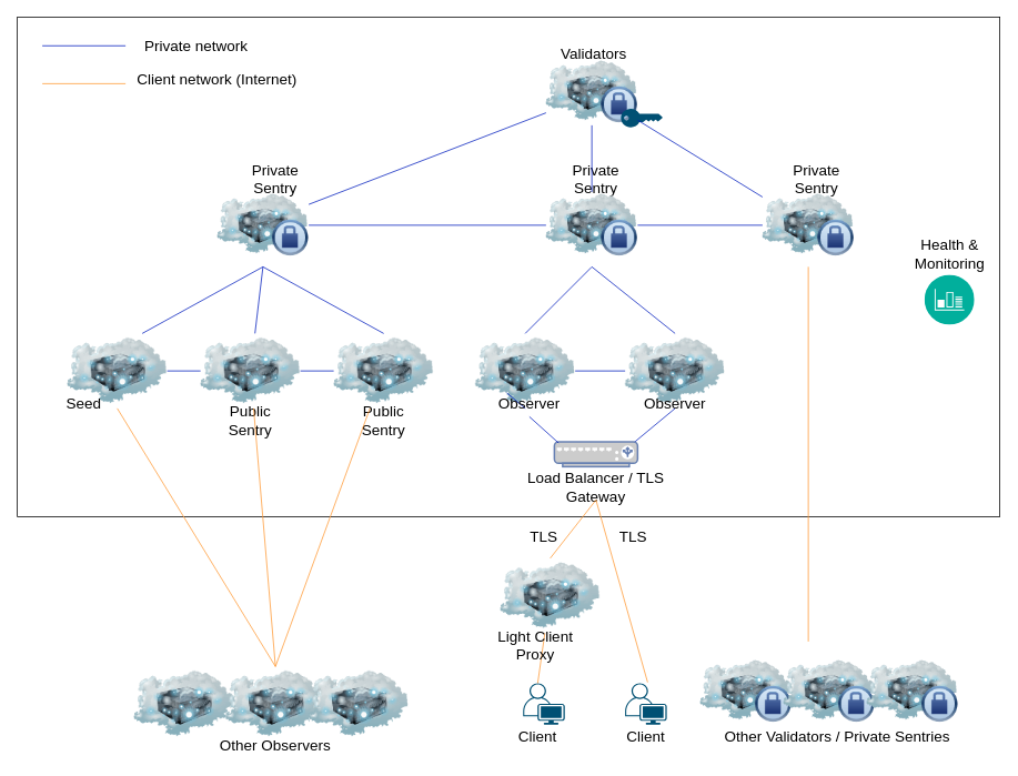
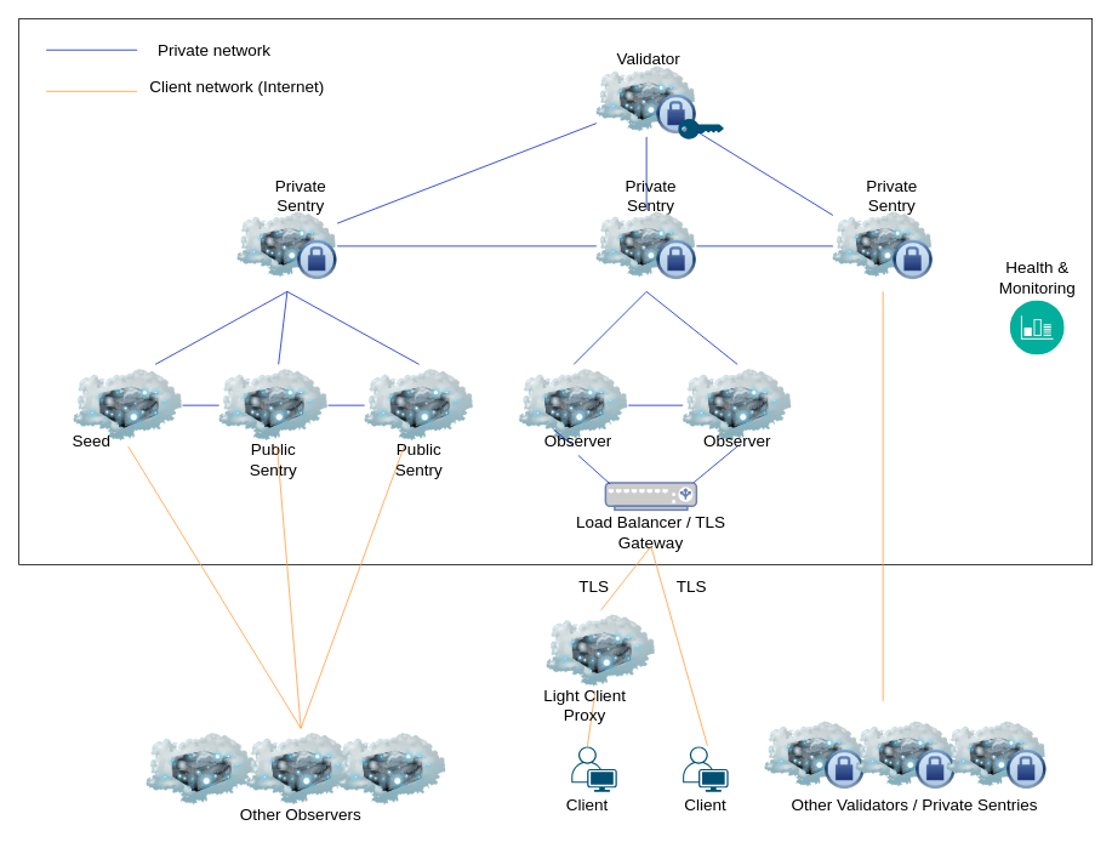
  <mxCell id="0" />
  <mxCell id="1" parent="0" />
  <mxCell id="2" value="" style="rounded=0;whiteSpace=wrap;html=1;glass=0;fillColor=none;" parent="1" vertex="1"><mxGeometry x="20" y="20" width="1180" height="600" as="geometry" /></mxCell>
  <mxCell id="3" value="" style="image;html=1;image=img/lib/clip_art/networking/Cloud_Server_128x128.png" parent="1" vertex="1"><mxGeometry x="570" y="400" width="120" height="90" as="geometry" /></mxCell>
  <mxCell id="4" value="" style="image;html=1;image=img/lib/clip_art/networking/Cloud_Server_128x128.png" parent="1" vertex="1"><mxGeometry x="750" y="400" width="120" height="90" as="geometry" /></mxCell>
  <mxCell id="5" value="" style="endArrow=none;html=1;rounded=0;exitX=1;exitY=0.5;exitDx=0;exitDy=0;entryX=0;entryY=0.5;entryDx=0;entryDy=0;fillColor=#0050ef;strokeColor=#001DBC;" parent="1" source="3" target="4" edge="1"><mxGeometry width="50" height="50" relative="1" as="geometry"><mxPoint x="1070" y="610" as="sourcePoint" /><mxPoint x="1120" y="560" as="targetPoint" /></mxGeometry></mxCell>
  <mxCell id="6" value="" style="endArrow=none;html=1;rounded=0;exitX=0.95;exitY=0.05;exitDx=0;exitDy=0;entryX=0.5;entryY=1;entryDx=0;entryDy=0;fillColor=#0050ef;strokeColor=#001DBC;exitPerimeter=0;" parent="1" source="13" target="4" edge="1"><mxGeometry width="50" height="50" relative="1" as="geometry"><mxPoint x="1090" y="650" as="sourcePoint" /><mxPoint x="1140" y="600" as="targetPoint" /></mxGeometry></mxCell>
  <mxCell id="7" value="" style="endArrow=none;html=1;rounded=0;exitX=0.05;exitY=0.05;exitDx=0;exitDy=0;entryX=0.5;entryY=1;entryDx=0;entryDy=0;fillColor=#0050ef;strokeColor=#001DBC;exitPerimeter=0;startArrow=none;" parent="1" source="59" target="3" edge="1"><mxGeometry width="50" height="50" relative="1" as="geometry"><mxPoint x="1090" y="650" as="sourcePoint" /><mxPoint x="1140" y="600" as="targetPoint" /></mxGeometry></mxCell>
  <mxCell id="8" value="" style="endArrow=none;html=1;rounded=0;fillColor=#008a00;strokeColor=#FF9933;" parent="1" source="32" edge="1"><mxGeometry width="50" height="50" relative="1" as="geometry"><mxPoint x="980" y="495" as="sourcePoint" /><mxPoint x="970" y="770" as="targetPoint" /></mxGeometry></mxCell>
  <mxCell id="9" value="&lt;font style=&quot;font-size: 18px&quot;&gt;Observer&lt;/font&gt;" style="text;html=1;strokeColor=none;fillColor=none;align=center;verticalAlign=middle;whiteSpace=wrap;rounded=0;" parent="1" vertex="1"><mxGeometry x="780" y="470" width="60" height="30" as="geometry" /></mxCell>
  <mxCell id="10" value="&lt;font style=&quot;font-size: 18px&quot;&gt;Private Sentry&lt;/font&gt;" style="text;html=1;strokeColor=none;fillColor=none;align=center;verticalAlign=middle;whiteSpace=wrap;rounded=0;" parent="1" vertex="1"><mxGeometry x="685" y="200" width="60" height="30" as="geometry" /></mxCell>
  <mxCell id="11" value="" style="aspect=fixed;perimeter=ellipsePerimeter;html=1;align=center;shadow=0;dashed=0;fontColor=#4277BB;labelBackgroundColor=#ffffff;fontSize=12;spacingTop=3;image;image=img/lib/ibm/management/monitoring_metrics.svg;" parent="1" vertex="1"><mxGeometry x="1110" y="330" width="60" height="60" as="geometry" /></mxCell>
  <mxCell id="12" value="&lt;font style=&quot;font-size: 18px&quot;&gt;Health &amp;amp; Monitoring&lt;/font&gt;" style="text;html=1;strokeColor=none;fillColor=none;align=center;verticalAlign=middle;whiteSpace=wrap;rounded=0;" parent="1" vertex="1"><mxGeometry x="1110" y="290" width="60" height="30" as="geometry" /></mxCell>
  <mxCell id="13" value="" style="fontColor=#0066CC;verticalAlign=top;verticalLabelPosition=bottom;labelPosition=center;align=center;html=1;outlineConnect=0;fillColor=#CCCCCC;strokeColor=#6881B3;gradientColor=none;gradientDirection=north;strokeWidth=2;shape=mxgraph.networks.load_balancer;" parent="1" vertex="1"><mxGeometry x="665" y="530" width="100" height="30" as="geometry" /></mxCell>
  <mxCell id="14" value="&lt;font style=&quot;font-size: 18px&quot;&gt;Load Balancer / TLS Gateway&lt;/font&gt;" style="text;html=1;strokeColor=none;fillColor=none;align=center;verticalAlign=middle;whiteSpace=wrap;rounded=0;" parent="1" vertex="1"><mxGeometry x="630" y="570" width="170" height="30" as="geometry" /></mxCell>
  <mxCell id="15" value="" style="image;html=1;image=img/lib/clip_art/networking/Cloud_Server_Private_128x128.png" parent="1" vertex="1"><mxGeometry x="655" y="60" width="110" height="100" as="geometry" /></mxCell>
  <mxCell id="16" value="" style="points=[[0,0.5,0],[0.24,0,0],[0.5,0.28,0],[0.995,0.475,0],[0.5,0.72,0],[0.24,1,0]];verticalLabelPosition=bottom;sketch=0;html=1;verticalAlign=top;aspect=fixed;align=center;pointerEvents=1;shape=mxgraph.cisco19.key;fillColor=#005073;strokeColor=none;" parent="1" vertex="1"><mxGeometry x="745" y="130" width="50" height="22.5" as="geometry" /></mxCell>
- <mxCell id="17" value="&lt;font style=&quot;font-size: 18px&quot;&gt;Validators&amp;nbsp;&lt;/font&gt;" style="text;html=1;strokeColor=none;fillColor=none;align=center;verticalAlign=middle;whiteSpace=wrap;rounded=0;" parent="1" vertex="1"><mxGeometry x="630" y="50" width="170" height="30" as="geometry" /></mxCell>
+ <mxCell id="17" value="&lt;font style=&quot;font-size: 18px&quot;&gt;Validator&amp;nbsp;&lt;/font&gt;" style="text;html=1;strokeColor=none;fillColor=none;align=center;verticalAlign=middle;whiteSpace=wrap;rounded=0;" parent="1" vertex="1"><mxGeometry x="630" y="50" width="170" height="30" as="geometry" /></mxCell>
  <mxCell id="18" value="" style="image;html=1;image=img/lib/clip_art/networking/Cloud_Server_Private_128x128.png" parent="1" vertex="1"><mxGeometry x="840" y="780" width="110" height="100" as="geometry" /></mxCell>
  <mxCell id="19" value="" style="image;html=1;image=img/lib/clip_art/networking/Cloud_Server_Private_128x128.png" parent="1" vertex="1"><mxGeometry x="940" y="780" width="110" height="100" as="geometry" /></mxCell>
  <mxCell id="20" value="" style="image;html=1;image=img/lib/clip_art/networking/Cloud_Server_Private_128x128.png" parent="1" vertex="1"><mxGeometry x="1040" y="780" width="110" height="100" as="geometry" /></mxCell>
  <mxCell id="21" value="&lt;font style=&quot;font-size: 18px&quot;&gt;Other Validators / Private Sentries&lt;/font&gt;" style="text;html=1;strokeColor=none;fillColor=none;align=center;verticalAlign=middle;whiteSpace=wrap;rounded=0;" parent="1" vertex="1"><mxGeometry x="850" y="870" width="310" height="30" as="geometry" /></mxCell>
  <mxCell id="22" value="" style="image;html=1;image=img/lib/clip_art/networking/Cloud_Server_128x128.png" parent="1" vertex="1"><mxGeometry x="400" y="400" width="120" height="90" as="geometry" /></mxCell>
  <mxCell id="23" value="&lt;font style=&quot;font-size: 18px&quot;&gt;Public Sentry&lt;/font&gt;" style="text;html=1;strokeColor=none;fillColor=none;align=center;verticalAlign=middle;whiteSpace=wrap;rounded=0;" parent="1" vertex="1"><mxGeometry x="430" y="490" width="60" height="30" as="geometry" /></mxCell>
  <mxCell id="24" value="" style="points=[[0.35,0,0],[0.98,0.51,0],[1,0.71,0],[0.67,1,0],[0,0.795,0],[0,0.65,0]];verticalLabelPosition=bottom;sketch=0;html=1;verticalAlign=top;aspect=fixed;align=center;pointerEvents=1;shape=mxgraph.cisco19.user;fillColor=#005073;strokeColor=none;" parent="1" vertex="1"><mxGeometry x="750" y="820" width="50" height="50" as="geometry" /></mxCell>
  <mxCell id="25" value="&lt;font size=&quot;4&quot;&gt;Client&lt;/font&gt;" style="text;html=1;strokeColor=none;fillColor=none;align=center;verticalAlign=middle;whiteSpace=wrap;rounded=0;" parent="1" vertex="1"><mxGeometry x="690" y="870" width="170" height="30" as="geometry" /></mxCell>
  <mxCell id="26" value="" style="image;html=1;image=img/lib/clip_art/networking/Cloud_Server_128x128.png" parent="1" vertex="1"><mxGeometry x="160" y="800" width="120" height="90" as="geometry" /></mxCell>
  <mxCell id="27" value="" style="image;html=1;image=img/lib/clip_art/networking/Cloud_Server_128x128.png" parent="1" vertex="1"><mxGeometry x="270" y="800" width="120" height="90" as="geometry" /></mxCell>
  <mxCell id="28" value="" style="image;html=1;image=img/lib/clip_art/networking/Cloud_Server_128x128.png" parent="1" vertex="1"><mxGeometry x="370" y="800" width="120" height="90" as="geometry" /></mxCell>
  <mxCell id="29" value="&lt;font style=&quot;font-size: 18px&quot;&gt;Other Observers&lt;/font&gt;" style="text;html=1;strokeColor=none;fillColor=none;align=center;verticalAlign=middle;whiteSpace=wrap;rounded=0;" parent="1" vertex="1"><mxGeometry x="175" y="880" width="310" height="30" as="geometry" /></mxCell>
  <mxCell id="30" value="" style="endArrow=none;html=1;rounded=0;fillColor=#008a00;strokeColor=#FF9933;entryX=0.5;entryY=0;entryDx=0;entryDy=0;" parent="1" source="22" target="27" edge="1"><mxGeometry width="50" height="50" relative="1" as="geometry"><mxPoint x="990" y="505" as="sourcePoint" /><mxPoint x="985" y="780" as="targetPoint" /></mxGeometry></mxCell>
  <mxCell id="31" value="" style="image;html=1;image=img/lib/clip_art/networking/Cloud_Server_128x128.png" parent="1" vertex="1"><mxGeometry x="240" y="400" width="120" height="90" as="geometry" /></mxCell>
  <mxCell id="32" value="" style="image;html=1;image=img/lib/clip_art/networking/Cloud_Server_Private_128x128.png" parent="1" vertex="1"><mxGeometry x="915" y="220" width="110" height="100" as="geometry" /></mxCell>
  <mxCell id="33" value="" style="image;html=1;image=img/lib/clip_art/networking/Cloud_Server_Private_128x128.png" parent="1" vertex="1"><mxGeometry x="655" y="220" width="110" height="100" as="geometry" /></mxCell>
  <mxCell id="34" value="" style="image;html=1;image=img/lib/clip_art/networking/Cloud_Server_Private_128x128.png" parent="1" vertex="1"><mxGeometry x="260" y="220" width="110" height="100" as="geometry" /></mxCell>
  <mxCell id="35" value="&lt;font style=&quot;font-size: 18px&quot;&gt;Private Sentry&lt;/font&gt;" style="text;html=1;strokeColor=none;fillColor=none;align=center;verticalAlign=middle;whiteSpace=wrap;rounded=0;" parent="1" vertex="1"><mxGeometry x="950" y="200" width="60" height="30" as="geometry" /></mxCell>
  <mxCell id="36" value="&lt;font style=&quot;font-size: 18px&quot;&gt;Private Sentry&lt;/font&gt;" style="text;html=1;strokeColor=none;fillColor=none;align=center;verticalAlign=middle;whiteSpace=wrap;rounded=0;" parent="1" vertex="1"><mxGeometry x="300" y="200" width="60" height="30" as="geometry" /></mxCell>
  <mxCell id="37" value="" style="image;html=1;image=img/lib/clip_art/networking/Cloud_Server_128x128.png" parent="1" vertex="1"><mxGeometry x="80" y="400" width="120" height="90" as="geometry" /></mxCell>
  <mxCell id="38" value="&lt;font style=&quot;font-size: 18px&quot;&gt;Public Sentry&lt;/font&gt;" style="text;html=1;strokeColor=none;fillColor=none;align=center;verticalAlign=middle;whiteSpace=wrap;rounded=0;" parent="1" vertex="1"><mxGeometry x="270" y="490" width="60" height="30" as="geometry" /></mxCell>
  <mxCell id="39" value="" style="endArrow=none;html=1;rounded=0;fillColor=#008a00;strokeColor=#FF9933;entryX=0.5;entryY=0;entryDx=0;entryDy=0;" parent="1" source="31" target="27" edge="1"><mxGeometry width="50" height="50" relative="1" as="geometry"><mxPoint x="442.609" y="505" as="sourcePoint" /><mxPoint x="320" y="680" as="targetPoint" /></mxGeometry></mxCell>
  <mxCell id="40" value="" style="endArrow=none;html=1;rounded=0;fillColor=#008a00;strokeColor=#FF9933;exitX=0.5;exitY=1;exitDx=0;exitDy=0;entryX=0.5;entryY=0;entryDx=0;entryDy=0;" parent="1" source="37" target="27" edge="1"><mxGeometry width="50" height="50" relative="1" as="geometry"><mxPoint x="452.609" y="515" as="sourcePoint" /><mxPoint x="320" y="680" as="targetPoint" /></mxGeometry></mxCell>
  <mxCell id="41" value="&lt;font style=&quot;font-size: 18px&quot;&gt;Seed&lt;/font&gt;" style="text;html=1;strokeColor=none;fillColor=none;align=center;verticalAlign=middle;whiteSpace=wrap;rounded=0;" parent="1" vertex="1"><mxGeometry x="70" y="470" width="60" height="30" as="geometry" /></mxCell>
  <mxCell id="42" value="" style="endArrow=none;html=1;rounded=0;entryX=0.5;entryY=0.9;entryDx=0;entryDy=0;fillColor=#0050ef;strokeColor=#001DBC;entryPerimeter=0;" parent="1" target="15" edge="1"><mxGeometry width="50" height="50" relative="1" as="geometry"><mxPoint x="710" y="230" as="sourcePoint" /><mxPoint x="780" y="455" as="targetPoint" /></mxGeometry></mxCell>
  <mxCell id="43" value="" style="endArrow=none;html=1;rounded=0;fillColor=#0050ef;strokeColor=#001DBC;" parent="1" source="32" target="15" edge="1"><mxGeometry width="50" height="50" relative="1" as="geometry"><mxPoint x="720" y="240" as="sourcePoint" /><mxPoint x="710" as="targetPoint" y="160" /></mxGeometry></mxCell>
  <mxCell id="44" value="" style="endArrow=none;html=1;rounded=0;fillColor=#0050ef;strokeColor=#001DBC;entryX=0;entryY=0.75;entryDx=0;entryDy=0;exitX=1;exitY=0.25;exitDx=0;exitDy=0;" parent="1" source="34" target="15" edge="1"><mxGeometry width="50" height="50" relative="1" as="geometry"><mxPoint x="925" y="246.154" as="sourcePoint" /><mxPoint x="775" y="153.846" as="targetPoint" /></mxGeometry></mxCell>
  <mxCell id="45" value="" style="endArrow=none;html=1;rounded=0;exitX=1;exitY=0.5;exitDx=0;exitDy=0;entryX=0;entryY=0.5;entryDx=0;entryDy=0;fillColor=#0050ef;strokeColor=#001DBC;" parent="1" source="34" target="33" edge="1"><mxGeometry width="50" height="50" relative="1" as="geometry"><mxPoint x="680" y="455" as="sourcePoint" /><mxPoint x="780" y="455" as="targetPoint" /></mxGeometry></mxCell>
  <mxCell id="46" value="" style="endArrow=none;html=1;rounded=0;exitX=1;exitY=0.5;exitDx=0;exitDy=0;fillColor=#0050ef;strokeColor=#001DBC;" parent="1" source="33" target="32" edge="1"><mxGeometry width="50" height="50" relative="1" as="geometry"><mxPoint x="380" y="280" as="sourcePoint" /><mxPoint x="665" y="280" as="targetPoint" /></mxGeometry></mxCell>
  <mxCell id="47" value="" style="endArrow=none;html=1;rounded=0;fillColor=#008a00;strokeColor=#FF9933;exitX=0.5;exitY=1;exitDx=0;exitDy=0;entryX=0.54;entryY=-0.02;entryDx=0;entryDy=0;entryPerimeter=0;" parent="1" source="14" target="24" edge="1"><mxGeometry width="50" height="50" relative="1" as="geometry"><mxPoint x="980" y="330" as="sourcePoint" /><mxPoint x="980" y="780" as="targetPoint" /></mxGeometry></mxCell>
  <mxCell id="48" value="" style="endArrow=none;html=1;rounded=0;fillColor=#0050ef;strokeColor=#001DBC;exitX=0.5;exitY=1;exitDx=0;exitDy=0;entryX=0.75;entryY=0;entryDx=0;entryDy=0;" parent="1" source="34" target="37" edge="1"><mxGeometry width="50" height="50" relative="1" as="geometry"><mxPoint x="380" y="255" as="sourcePoint" /><mxPoint x="600" y="170" as="targetPoint" /></mxGeometry></mxCell>
  <mxCell id="49" value="" style="endArrow=none;html=1;rounded=0;fillColor=#0050ef;strokeColor=#001DBC;exitX=0.5;exitY=1;exitDx=0;exitDy=0;" parent="1" source="34" target="31" edge="1"><mxGeometry width="50" height="50" relative="1" as="geometry"><mxPoint x="325" y="330" as="sourcePoint" /><mxPoint x="180" y="410" as="targetPoint" /></mxGeometry></mxCell>
  <mxCell id="50" value="" style="endArrow=none;html=1;rounded=0;fillColor=#0050ef;strokeColor=#001DBC;exitX=0.5;exitY=1;exitDx=0;exitDy=0;entryX=0.5;entryY=0;entryDx=0;entryDy=0;" parent="1" source="34" target="22" edge="1"><mxGeometry width="50" height="50" relative="1" as="geometry"><mxPoint x="325" y="330" as="sourcePoint" /><mxPoint x="315.4" y="410" as="targetPoint" /></mxGeometry></mxCell>
  <mxCell id="51" value="" style="endArrow=none;html=1;rounded=0;fillColor=#0050ef;strokeColor=#001DBC;exitX=0.5;exitY=1;exitDx=0;exitDy=0;entryX=0.5;entryY=0;entryDx=0;entryDy=0;" parent="1" source="33" target="3" edge="1"><mxGeometry width="50" height="50" relative="1" as="geometry"><mxPoint x="325" y="330" as="sourcePoint" /><mxPoint x="315.4" y="410" as="targetPoint" /></mxGeometry></mxCell>
  <mxCell id="52" value="" style="endArrow=none;html=1;rounded=0;fillColor=#0050ef;strokeColor=#001DBC;exitX=0.5;exitY=1;exitDx=0;exitDy=0;entryX=0.5;entryY=0;entryDx=0;entryDy=0;" parent="1" source="33" target="4" edge="1"><mxGeometry width="50" height="50" relative="1" as="geometry"><mxPoint x="720" y="330" as="sourcePoint" /><mxPoint x="620" y="410" as="targetPoint" /></mxGeometry></mxCell>
  <mxCell id="53" value="" style="endArrow=none;html=1;rounded=0;exitX=1;exitY=0.5;exitDx=0;exitDy=0;fillColor=#0050ef;strokeColor=#001DBC;" parent="1" source="37" edge="1"><mxGeometry width="50" height="50" relative="1" as="geometry"><mxPoint x="680" y="455" as="sourcePoint" /><mxPoint x="240" y="445" as="targetPoint" /></mxGeometry></mxCell>
  <mxCell id="54" value="" style="endArrow=none;html=1;rounded=0;exitX=1;exitY=0.5;exitDx=0;exitDy=0;fillColor=#0050ef;strokeColor=#001DBC;entryX=0;entryY=0.5;entryDx=0;entryDy=0;" parent="1" source="31" target="22" edge="1"><mxGeometry width="50" height="50" relative="1" as="geometry"><mxPoint x="210" y="455" as="sourcePoint" /><mxPoint x="250" y="455" as="targetPoint" /></mxGeometry></mxCell>
  <mxCell id="55" value="&lt;font style=&quot;font-size: 18px&quot;&gt;Private network&lt;/font&gt;" style="text;html=1;strokeColor=none;fillColor=none;align=center;verticalAlign=middle;whiteSpace=wrap;rounded=0;" parent="1" vertex="1"><mxGeometry x="160" y="40" width="150" height="30" as="geometry" /></mxCell>
  <mxCell id="56" value="" style="endArrow=none;html=1;rounded=0;exitX=1;exitY=0.5;exitDx=0;exitDy=0;entryX=0;entryY=0.5;entryDx=0;entryDy=0;fillColor=#0050ef;strokeColor=#001DBC;" parent="1" edge="1"><mxGeometry width="50" height="50" relative="1" as="geometry"><mxPoint x="50" y="54.5" as="sourcePoint" /><mxPoint x="150" y="54.5" as="targetPoint" /></mxGeometry></mxCell>
  <mxCell id="57" value="&lt;font style=&quot;font-size: 18px&quot;&gt;Client network (Internet)&lt;/font&gt;" style="text;html=1;strokeColor=none;fillColor=none;align=center;verticalAlign=middle;whiteSpace=wrap;rounded=0;" parent="1" vertex="1"><mxGeometry x="160" y="80" width="200" height="30" as="geometry" /></mxCell>
  <mxCell id="58" value="" style="endArrow=none;html=1;rounded=0;fillColor=#008a00;strokeColor=#FF9933;" parent="1" edge="1"><mxGeometry width="50" height="50" relative="1" as="geometry"><mxPoint x="150" y="100" as="sourcePoint" /><mxPoint x="50" y="100" as="targetPoint" /></mxGeometry></mxCell>
  <mxCell id="59" value="&lt;font style=&quot;font-size: 18px&quot;&gt;Observer&lt;/font&gt;" style="text;html=1;strokeColor=none;fillColor=none;align=center;verticalAlign=middle;whiteSpace=wrap;rounded=0;" parent="1" vertex="1"><mxGeometry x="605" y="470" width="60" height="30" as="geometry" /></mxCell>
  <mxCell id="60" value="" style="endArrow=none;html=1;rounded=0;exitX=0.05;exitY=0.05;exitDx=0;exitDy=0;entryX=0.5;entryY=1;entryDx=0;entryDy=0;fillColor=#0050ef;strokeColor=#001DBC;exitPerimeter=0;" parent="1" source="13" target="59" edge="1"><mxGeometry width="50" height="50" relative="1" as="geometry"><mxPoint x="670" y="531.5" as="sourcePoint" /><mxPoint x="630" y="490" as="targetPoint" /></mxGeometry></mxCell>
  <mxCell id="61" value="" style="image;html=1;image=img/lib/clip_art/networking/Cloud_Server_128x128.png" vertex="1" parent="1"><mxGeometry x="600" y="670" width="120" height="90" as="geometry" /></mxCell>
  <mxCell id="62" value="" style="points=[[0.35,0,0],[0.98,0.51,0],[1,0.71,0],[0.67,1,0],[0,0.795,0],[0,0.65,0]];verticalLabelPosition=bottom;sketch=0;html=1;verticalAlign=top;aspect=fixed;align=center;pointerEvents=1;shape=mxgraph.cisco19.user;fillColor=#005073;strokeColor=none;" vertex="1" parent="1"><mxGeometry x="627.5" y="820" width="50" height="50" as="geometry" /></mxCell>
  <mxCell id="63" value="&lt;font size=&quot;4&quot;&gt;Client&lt;/font&gt;" style="text;html=1;strokeColor=none;fillColor=none;align=center;verticalAlign=middle;whiteSpace=wrap;rounded=0;" vertex="1" parent="1"><mxGeometry y="870" width="170" height="30" as="geometry" x="560" /></mxCell>
  <mxCell id="64" value="" style="endArrow=none;html=1;rounded=0;fillColor=#008a00;strokeColor=#FF9933;exitX=0.5;exitY=1;exitDx=0;exitDy=0;entryX=0.5;entryY=0;entryDx=0;entryDy=0;" edge="1" parent="1" source="14" target="61"><mxGeometry width="50" height="50" relative="1" as="geometry"><mxPoint x="725" y="610" as="sourcePoint" /><mxPoint x="787" y="829" as="targetPoint" /></mxGeometry></mxCell>
  <mxCell id="65" value="" style="endArrow=none;html=1;rounded=0;fillColor=#008a00;strokeColor=#FF9933;entryX=0.35;entryY=0;entryDx=0;entryDy=0;entryPerimeter=0;" edge="1" parent="1" source="61" target="62"><mxGeometry width="50" height="50" relative="1" as="geometry"><mxPoint x="725" y="610" as="sourcePoint" /><mxPoint x="635" y="690" as="targetPoint" /></mxGeometry></mxCell>
  <mxCell id="66" value="&lt;font style=&quot;font-size: 18px&quot;&gt;TLS&lt;/font&gt;" style="text;html=1;strokeColor=none;fillColor=none;align=center;verticalAlign=middle;whiteSpace=wrap;rounded=0;" vertex="1" parent="1"><mxGeometry x="605" y="630" width="310" height="30" as="geometry" /></mxCell>
  <mxCell id="67" value="&lt;font style=&quot;font-size: 18px&quot;&gt;TLS&lt;/font&gt;" style="text;html=1;strokeColor=none;fillColor=none;align=center;verticalAlign=middle;whiteSpace=wrap;rounded=0;" vertex="1" parent="1"><mxGeometry x="510" y="630" width="285" height="30" as="geometry" /></mxCell>
  <mxCell id="68" value="&lt;font style=&quot;font-size: 18px&quot;&gt;Light Client Proxy&lt;/font&gt;" style="text;html=1;strokeColor=none;fillColor=none;align=center;verticalAlign=middle;whiteSpace=wrap;rounded=0;" vertex="1" parent="1"><mxGeometry x="590" y="760" width="105" height="30" as="geometry" /></mxCell>
